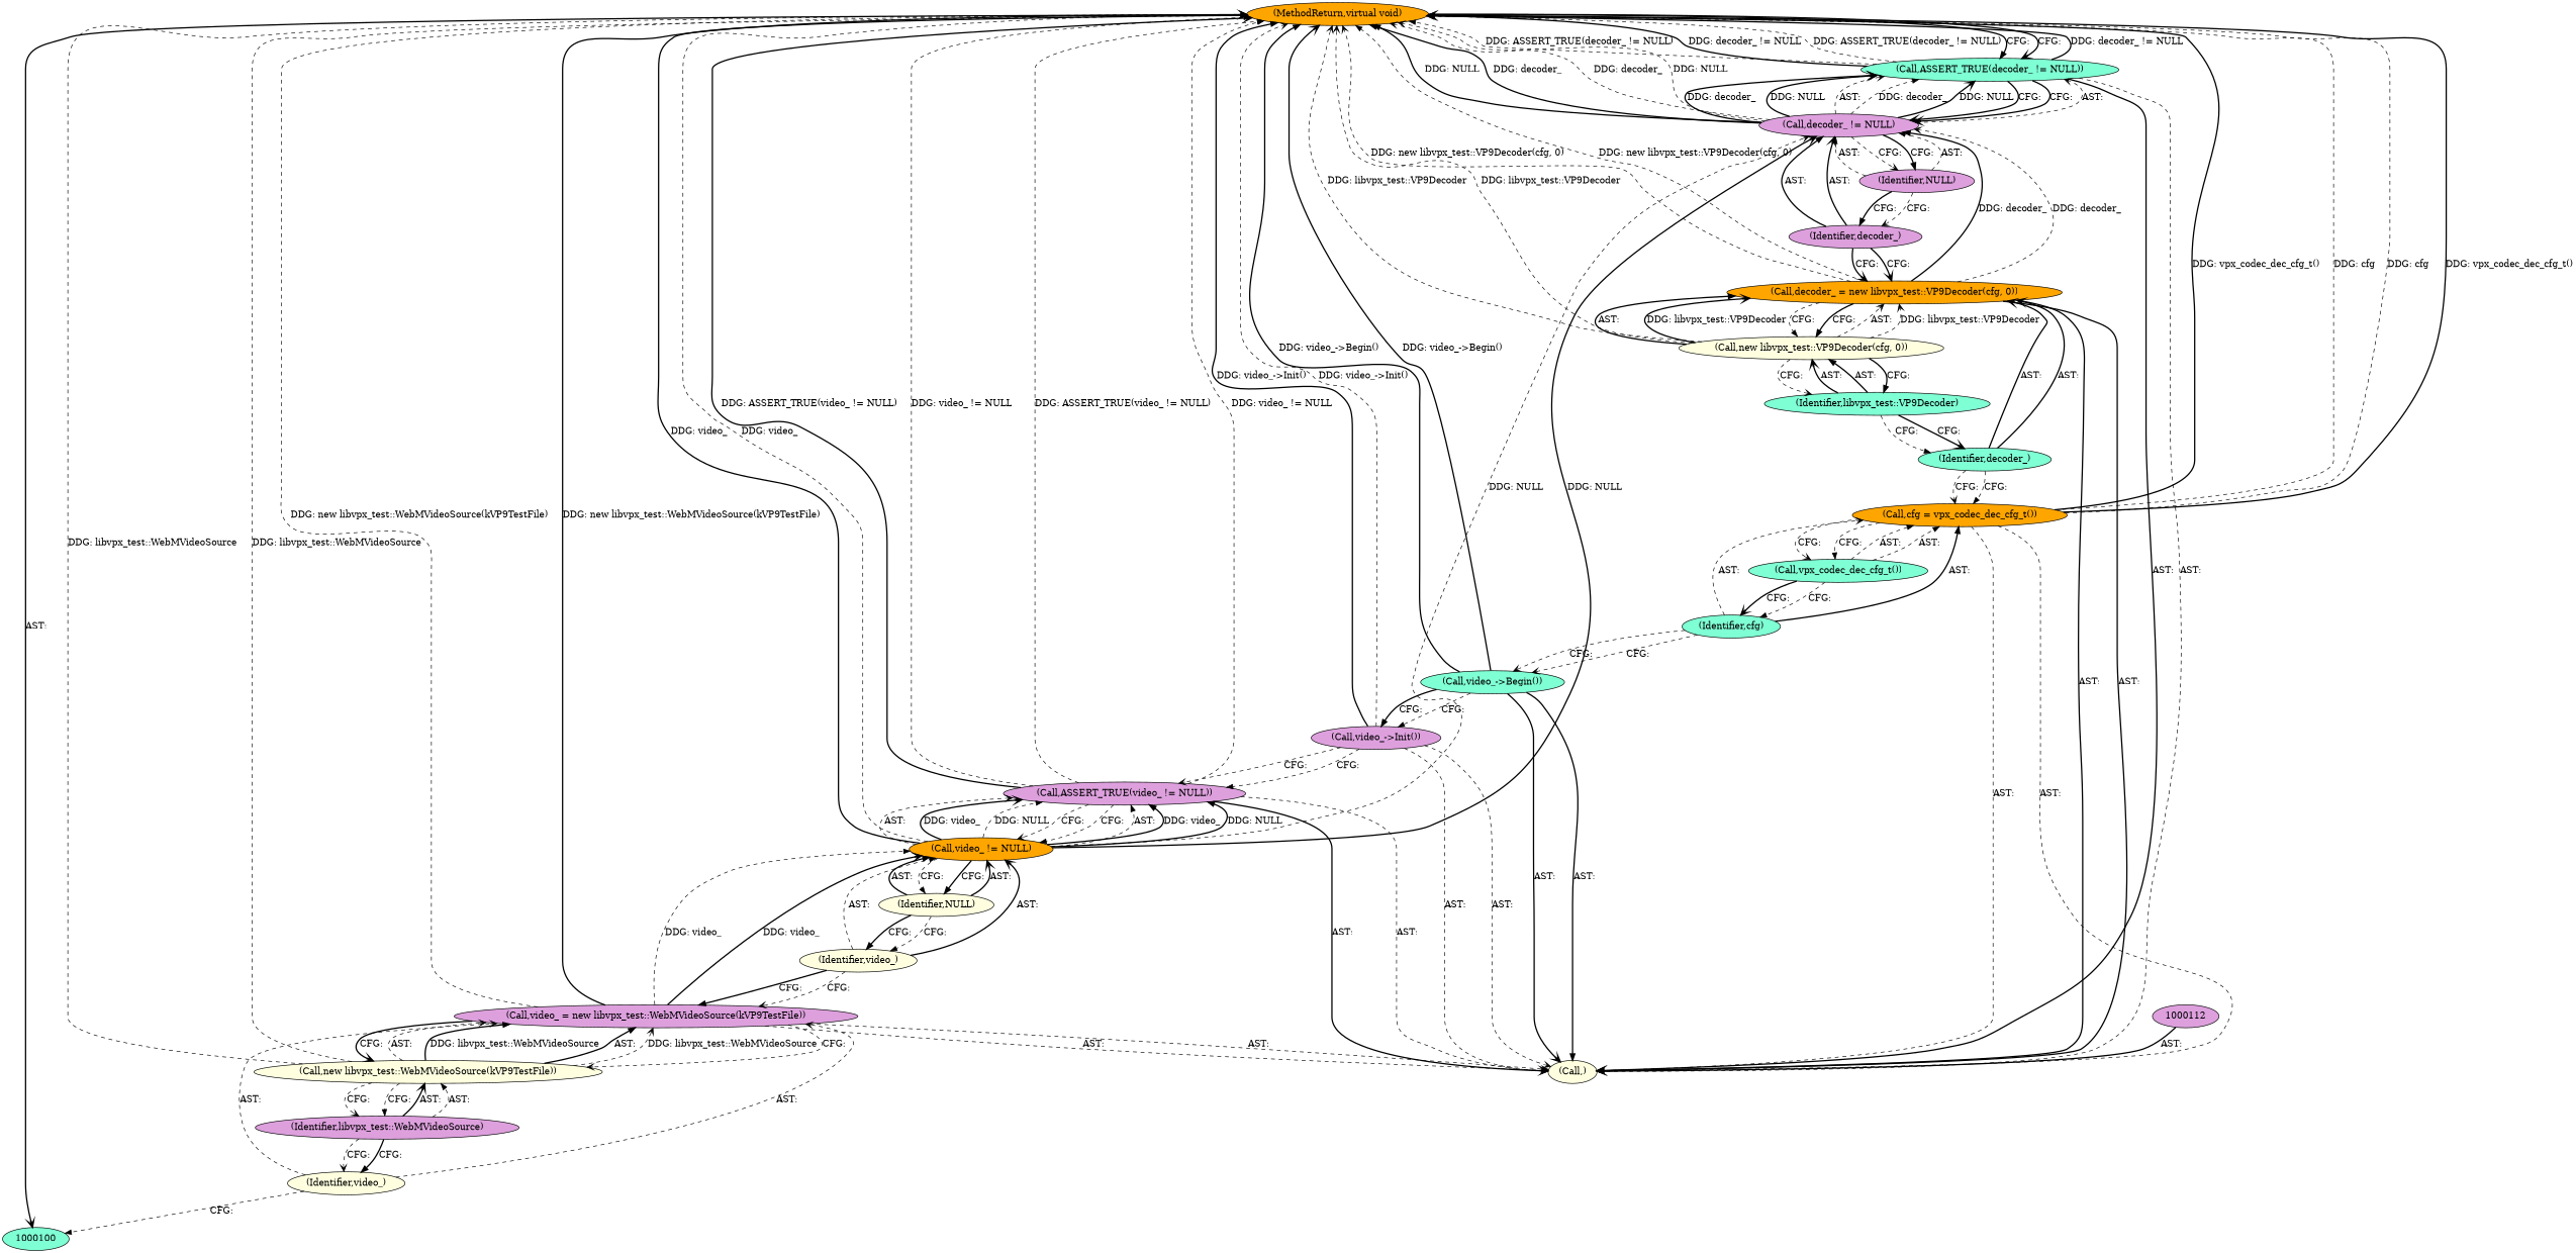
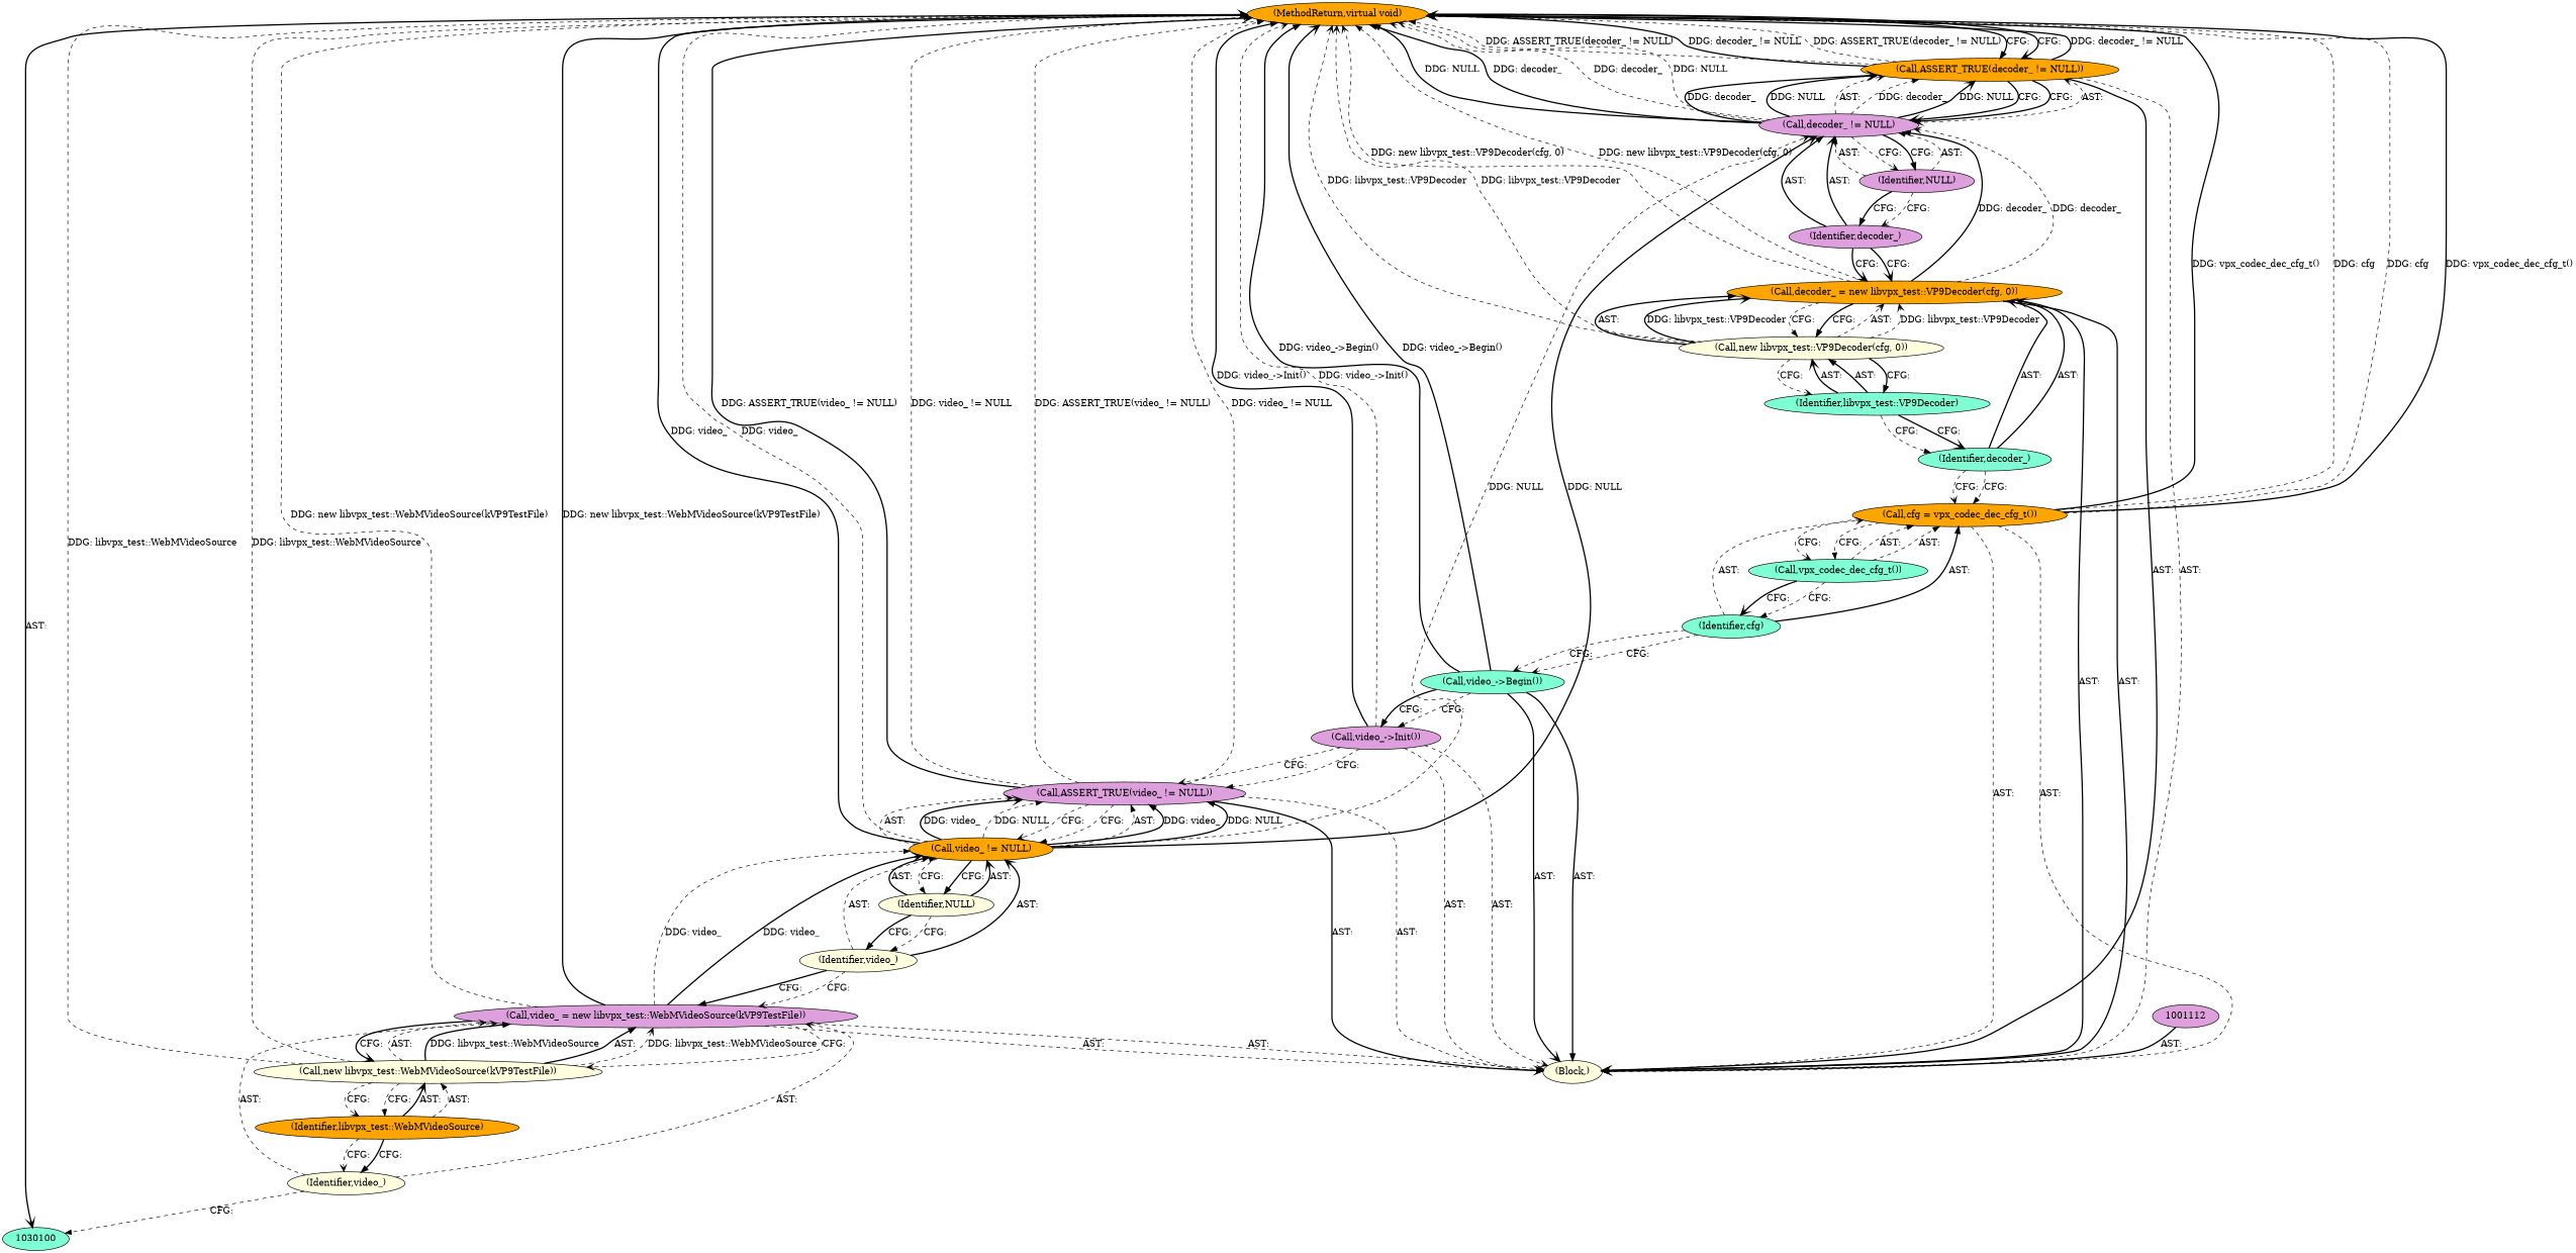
  digraph {
    node [fillcolor=plum style=filled]
    edge [arrowhead=vee style=dashed]
    n1 [fillcolor=orange label="(MethodReturn,virtual void)"]
-   n2 [fillcolor=aquamarine label="(Call,ASSERT_TRUE(decoder_ != NULL))"]
-   1000100 [fillcolor=aquamarine]
-   n4 [fillcolor=lightyellow label="(Call,)"]
+   n2 [fillcolor=orange label="(Call,ASSERT_TRUE(decoder_ != NULL))"]
+   1000100 [fillcolor=aquamarine label=1030100]
+   n4 [fillcolor=lightyellow label="(Block,)"]
    n5 [label="(Call,decoder_ != NULL)"]
    n6 [label="(Identifier,NULL)"]
    n7 [label="(Identifier,decoder_)"]
    n8 [fillcolor=orange label="(Call,decoder_ = new libvpx_test::VP9Decoder(cfg, 0))"]
    n9 [fillcolor=lightyellow label="(Call,new libvpx_test::VP9Decoder(cfg, 0))"]
    n10 [fillcolor=lightyellow label="(Call,new libvpx_test::WebMVideoSource(kVP9TestFile))"]
-   n11 [label="(Identifier,libvpx_test::WebMVideoSource)"]
+   n11 [fillcolor=orange label="(Identifier,libvpx_test::WebMVideoSource)"]
    n12 [label="(Call,video_ = new libvpx_test::WebMVideoSource(kVP9TestFile))"]
    n13 [fillcolor=lightyellow label="(Identifier,video_)"]
    n14 [fillcolor=orange label="(Call,video_ != NULL)"]
    n15 [fillcolor=lightyellow label="(Identifier,NULL)"]
    n16 [label="(Call,ASSERT_TRUE(video_ != NULL))"]
    n17 [fillcolor=lightyellow label="(Identifier,video_)"]
    n18 [label="(Call,video_->Init())"]
    n19 [fillcolor=aquamarine label="(Call,video_->Begin())"]
    n20 [fillcolor=orange label="(Call,cfg = vpx_codec_dec_cfg_t())"]
    n21 [fillcolor=aquamarine label="(Call,vpx_codec_dec_cfg_t())"]
    n22 [fillcolor=aquamarine label="(Identifier,cfg)"]
    n23 [fillcolor=aquamarine label="(Identifier,libvpx_test::VP9Decoder)"]
    n24 [fillcolor=aquamarine label="(Identifier,decoder_)"]
-   1000112
+   1000112 [label=1001112]
    n1 -> n2 [arrowhead=normal label="CFG: " style=bold]
    n1 -> n2 [label="CFG: " style=bold]
    n1 -> 1000100 [label="AST: " style=bold]
    n2 -> n1 [arrowhead=normal label="DDG: decoder_ != NULL" style=bold]
    n2 -> n1 [arrowhead=normal label="DDG: ASSERT_TRUE(decoder_ != NULL)"]
    n2 -> n1 [label="DDG: decoder_ != NULL" style=bold]
    n2 -> n1 [label="DDG: ASSERT_TRUE(decoder_ != NULL)"]
    n2 -> n4 [label="AST: " style=bold]
    n2 -> n4 [arrowhead=normal label="AST: "]
    n2 -> n5 [label="CFG: " style=bold]
    n2 -> n5 [label="CFG: " style=bold]
    n5 -> n1 [arrowhead=normal label="DDG: NULL" style=bold]
    n5 -> n1 [label="DDG: decoder_"]
    n5 -> n1 [label="DDG: NULL"]
    n5 -> n1 [arrowhead=normal label="DDG: decoder_" style=bold]
    n5 -> n2 [label="AST: "]
    n5 -> n2 [label="DDG: decoder_" style=bold]
    n5 -> n2 [label="DDG: NULL" style=bold]
    n5 -> n2 [label="AST: "]
    n5 -> n2 [arrowhead=normal label="DDG: decoder_"]
    n5 -> n2 [label="DDG: NULL" style=bold]
    n5 -> n6 [label="CFG: "]
    n5 -> n6 [arrowhead=normal label="CFG: " style=bold]
    n6 -> n5 [arrowhead=normal label="AST: "]
    n6 -> n5 [arrowhead=normal label="AST: "]
    n6 -> n7 [arrowhead=normal label="CFG: " style=bold]
    n6 -> n7 [label="CFG: "]
    n7 -> n5 [arrowhead=normal label="AST: " style=bold]
    n7 -> n5 [label="AST: " style=bold]
    n7 -> n8 [label="CFG: " style=bold]
    n7 -> n8 [label="CFG: " style=bold]
    n8 -> n1 [arrowhead=normal label="DDG: new libvpx_test::VP9Decoder(cfg, 0)"]
    n8 -> n1 [label="DDG: new libvpx_test::VP9Decoder(cfg, 0)"]
    n8 -> n4 [arrowhead=normal label="AST: " style=bold]
    n8 -> n4 [label="AST: " style=bold]
    n8 -> n5 [arrowhead=normal label="DDG: decoder_" style=bold]
    n8 -> n5 [label="DDG: decoder_"]
    n8 -> n9 [arrowhead=normal label="CFG: "]
    n8 -> n9 [arrowhead=normal label="CFG: " style=bold]
    n9 -> n1 [label="DDG: libvpx_test::VP9Decoder"]
    n9 -> n1 [label="DDG: libvpx_test::VP9Decoder"]
    n9 -> n8 [label="AST: "]
    n9 -> n8 [label="DDG: libvpx_test::VP9Decoder"]
    n9 -> n8 [arrowhead=normal label="AST: " style=bold]
    n9 -> n8 [label="DDG: libvpx_test::VP9Decoder" style=bold]
    n9 -> n23 [arrowhead=normal label="CFG: " style=bold]
    n9 -> n23 [label="CFG: "]
    n10 -> n1 [label="DDG: libvpx_test::WebMVideoSource"]
    n10 -> n1 [arrowhead=normal label="DDG: libvpx_test::WebMVideoSource"]
    n10 -> n11 [label="CFG: "]
    n10 -> n11 [arrowhead=normal label="CFG: "]
    n10 -> n12 [label="AST: "]
    n10 -> n12 [arrowhead=normal label="DDG: libvpx_test::WebMVideoSource" style=bold]
    n10 -> n12 [arrowhead=normal label="AST: " style=bold]
    n10 -> n12 [label="DDG: libvpx_test::WebMVideoSource"]
    n11 -> n10 [label="AST: " style=bold]
    n11 -> n10 [arrowhead=normal label="AST: "]
    n11 -> n13 [label="CFG: "]
    n11 -> n13 [arrowhead=normal label="CFG: " style=bold]
    n12 -> n1 [label="DDG: new libvpx_test::WebMVideoSource(kVP9TestFile)"]
    n12 -> n1 [label="DDG: new libvpx_test::WebMVideoSource(kVP9TestFile)" style=bold]
    n12 -> n4 [label="AST: "]
    n12 -> n4 [label="AST: "]
    n12 -> n10 [label="CFG: " style=bold]
    n12 -> n10 [label="CFG: "]
    n12 -> n14 [arrowhead=normal label="DDG: video_"]
    n12 -> n14 [label="DDG: video_" style=bold]
    n13 -> 1000100 [arrowhead=normal label="CFG: "]
    n13 -> n12 [label="AST: "]
    n13 -> n12 [label="AST: "]
    n14 -> n1 [arrowhead=normal label="DDG: video_" style=bold]
    n14 -> n1 [label="DDG: video_"]
    n14 -> n5 [label="DDG: NULL" style=bold]
    n14 -> n5 [label="DDG: NULL"]
    n14 -> n15 [arrowhead=normal label="CFG: "]
    n14 -> n15 [arrowhead=normal label="CFG: " style=bold]
    n14 -> n16 [arrowhead=normal label="AST: "]
    n14 -> n16 [arrowhead=normal label="DDG: video_" style=bold]
    n14 -> n16 [arrowhead=normal label="DDG: NULL" style=bold]
    n14 -> n16 [label="AST: "]
    n14 -> n16 [label="DDG: video_" style=bold]
    n14 -> n16 [arrowhead=normal label="DDG: NULL"]
    n15 -> n14 [label="AST: " style=bold]
    n15 -> n14 [arrowhead=normal label="AST: " style=bold]
    n15 -> n17 [arrowhead=normal label="CFG: " style=bold]
    n15 -> n17 [arrowhead=normal label="CFG: "]
    n16 -> n1 [arrowhead=normal label="DDG: video_ != NULL"]
    n16 -> n1 [arrowhead=normal label="DDG: ASSERT_TRUE(video_ != NULL)"]
    n16 -> n1 [arrowhead=normal label="DDG: video_ != NULL"]
    n16 -> n1 [label="DDG: ASSERT_TRUE(video_ != NULL)" style=bold]
    n16 -> n4 [label="AST: " style=bold]
    n16 -> n4 [label="AST: "]
    n16 -> n14 [arrowhead=normal label="CFG: "]
    n16 -> n14 [label="CFG: "]
    n17 -> n12 [arrowhead=normal label="CFG: " style=bold]
    n17 -> n12 [label="CFG: "]
    n17 -> n14 [arrowhead=normal label="AST: "]
    n17 -> n14 [label="AST: " style=bold]
    n18 -> n1 [arrowhead=normal label="DDG: video_->Init()" style=bold]
    n18 -> n1 [label="DDG: video_->Init()"]
    n18 -> n4 [label="AST: "]
    n18 -> n4 [arrowhead=normal label="AST: "]
    n18 -> n16 [label="CFG: "]
    n18 -> n16 [arrowhead=normal label="CFG: "]
    n19 -> n1 [arrowhead=normal label="DDG: video_->Begin()" style=bold]
    n19 -> n1 [label="DDG: video_->Begin()" style=bold]
    n19 -> n4 [arrowhead=normal label="AST: " style=bold]
    n19 -> n4 [label="AST: " style=bold]
    n19 -> n18 [arrowhead=normal label="CFG: "]
    n19 -> n18 [arrowhead=normal label="CFG: " style=bold]
    n20 -> n1 [arrowhead=normal label="DDG: cfg"]
    n20 -> n1 [arrowhead=normal label="DDG: vpx_codec_dec_cfg_t()" style=bold]
    n20 -> n1 [label="DDG: cfg"]
    n20 -> n1 [label="DDG: vpx_codec_dec_cfg_t()" style=bold]
    n20 -> n4 [label="AST: "]
    n20 -> n4 [arrowhead=normal label="AST: "]
    n20 -> n21 [label="CFG: "]
    n20 -> n21 [arrowhead=normal label="CFG: "]
    n21 -> n20 [arrowhead=normal label="AST: "]
    n21 -> n20 [arrowhead=normal label="AST: "]
    n21 -> n22 [label="CFG: " style=bold]
    n21 -> n22 [arrowhead=normal label="CFG: "]
    n22 -> n19 [label="CFG: "]
    n22 -> n19 [label="CFG: "]
    n22 -> n20 [arrowhead=normal label="AST: " style=bold]
    n22 -> n20 [label="AST: "]
    n23 -> n9 [label="AST: " style=bold]
    n23 -> n9 [arrowhead=normal label="AST: " style=bold]
    n23 -> n24 [label="CFG: " style=bold]
    n23 -> n24 [arrowhead=normal label="CFG: "]
    n24 -> n8 [label="AST: " style=bold]
    n24 -> n8 [label="AST: " style=bold]
    n24 -> n20 [label="CFG: "]
    n24 -> n20 [arrowhead=normal label="CFG: "]
    1000112 -> n4 [arrowhead=normal label="AST: " style=bold]
  }
